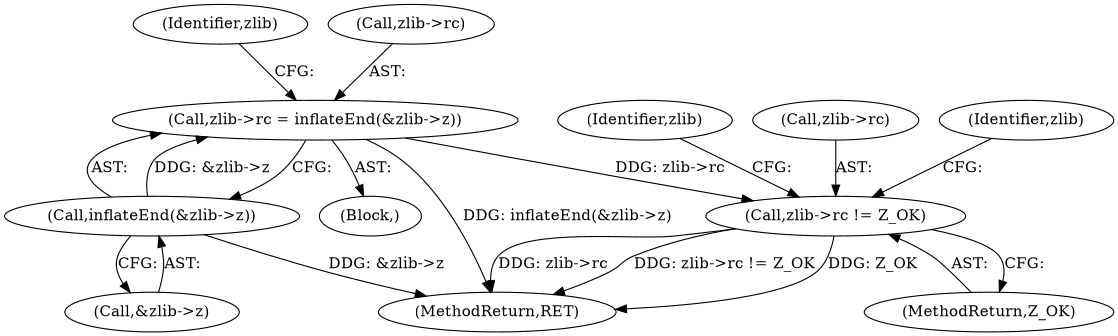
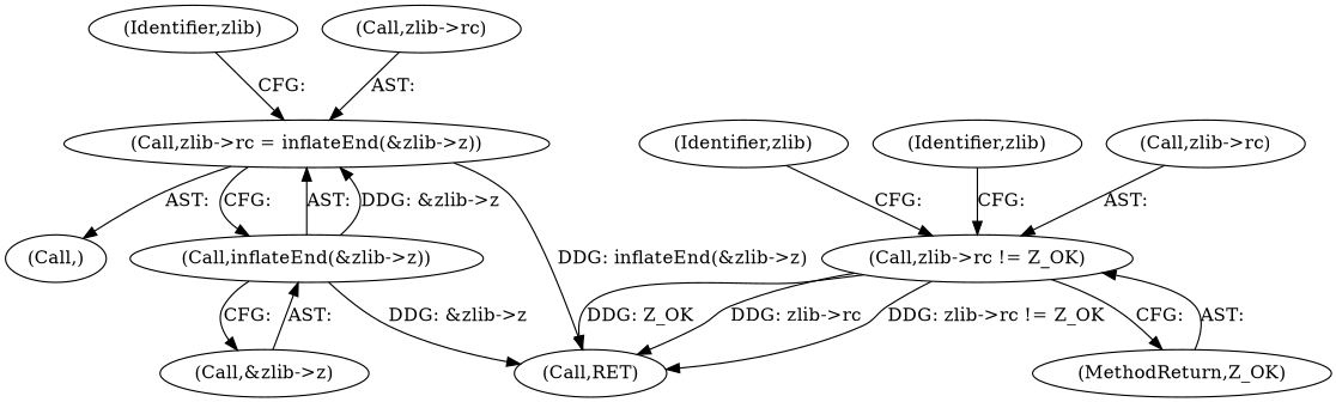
  digraph {
    n1 [label="(Call,zlib->rc != Z_OK)"]
-   n2 [label="(MethodReturn,RET)"]
+   n2 [label="(Call,RET)"]
    n3 [label="(MethodReturn,Z_OK)"]
    n4 [label="(Call,zlib->rc = inflateEnd(&zlib->z))"]
    n5 [label="(Call,inflateEnd(&zlib->z))"]
-   n6 [label="(Block,)"]
+   n6 [label="(Call,)"]
    n7 [label="(Call,&zlib->z)"]
    n8 [label="(Identifier,zlib)"]
    n9 [label="(Call,zlib->rc)"]
    n10 [label="(Identifier,zlib)"]
    n11 [label="(Call,zlib->rc)"]
    n12 [label="(Identifier,zlib)"]
    n1 -> n2 [label="DDG: zlib->rc"]
    n1 -> n2 [label="DDG: zlib->rc != Z_OK"]
    n1 -> n2 [label="DDG: Z_OK"]
    n1 -> n3 [label="CFG: "]
    n3 -> n1 [label="AST: "]
-   n4 -> n1 [label="DDG: zlib->rc"]
    n4 -> n2 [label="DDG: inflateEnd(&zlib->z)"]
    n4 -> n5 [label="CFG: "]
    n4 -> n6 [label="AST: "]
    n5 -> n2 [label="DDG: &zlib->z"]
    n5 -> n4 [label="AST: "]
    n5 -> n4 [label="DDG: &zlib->z"]
    n5 -> n7 [label="CFG: "]
    n7 -> n5 [label="AST: "]
    n8 -> n1 [label="CFG: "]
    n9 -> n1 [label="AST: "]
    n10 -> n4 [label="CFG: "]
    n11 -> n4 [label="AST: "]
    n12 -> n1 [label="CFG: "]
  }
